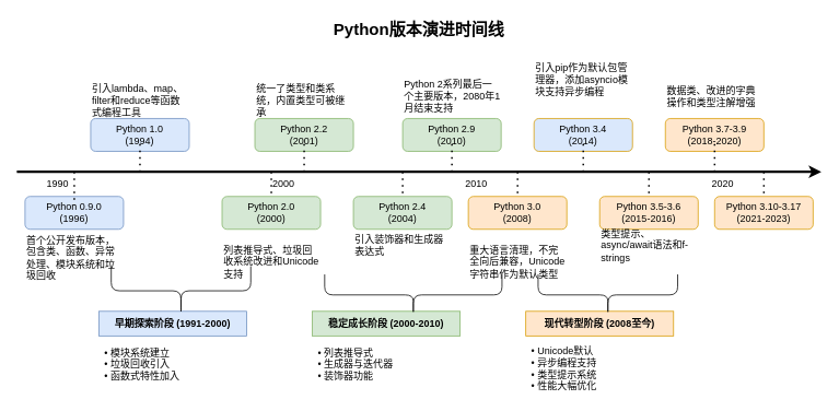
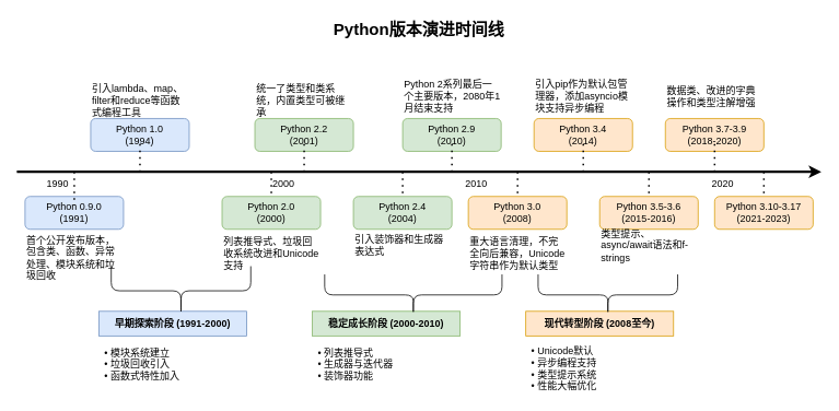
  <mxCell id="0" />
  <mxCell id="1" parent="0" />
  <mxCell id="2" value="Python版本演进时间线" style="text;html=1;strokeColor=none;fillColor=none;align=center;verticalAlign=middle;whiteSpace=wrap;rounded=0;fontSize=20;fontStyle=1" parent="1" vertex="1"><mxGeometry x="355" y="20" width="310" height="30" as="geometry" /></mxCell>
  <mxCell id="3" value="" style="endArrow=classic;html=1;strokeWidth=3;" parent="1" edge="1"><mxGeometry width="50" height="50" relative="1" as="geometry"><mxPoint x="20" y="209" as="sourcePoint" /><mxPoint x="1000" y="209" as="targetPoint" /></mxGeometry></mxCell>
- <mxCell id="4" value="Python 0.9.0&lt;br&gt;(1996)" style="rounded=1;whiteSpace=wrap;html=1;fillColor=#dae8fc;strokeColor=#6c8ebf;" parent="1" vertex="1"><mxGeometry x="30" y="239" width="120" height="40" as="geometry" /></mxCell>
+ <mxCell id="4" value="Python 0.9.0&lt;br&gt;(1991)" style="rounded=1;whiteSpace=wrap;html=1;fillColor=#dae8fc;strokeColor=#6c8ebf;" parent="1" vertex="1"><mxGeometry x="30" y="239" width="120" height="40" as="geometry" /></mxCell>
  <mxCell id="5" value="Python 1.0&lt;br&gt;(1994)" style="rounded=1;whiteSpace=wrap;html=1;fillColor=#dae8fc;strokeColor=#6c8ebf;" parent="1" vertex="1"><mxGeometry x="110" y="144" width="120" height="40" as="geometry" /></mxCell>
  <mxCell id="6" value="首个公开发布版本，包含类、函数、异常处理、模块系统和垃圾回收" style="text;html=1;strokeColor=none;fillColor=none;align=left;verticalAlign=middle;whiteSpace=wrap;rounded=0;" parent="1" vertex="1"><mxGeometry x="30" y="279" width="120" height="70" as="geometry" /></mxCell>
  <mxCell id="7" value="引入lambda、map、filter和reduce等函数式编程工具" style="text;html=1;strokeColor=none;fillColor=none;align=left;verticalAlign=middle;whiteSpace=wrap;rounded=0;" parent="1" vertex="1"><mxGeometry x="110" y="102" width="120" height="40" as="geometry" /></mxCell>
  <mxCell id="8" value="Python 2.0&lt;br&gt;(2000)" style="rounded=1;whiteSpace=wrap;html=1;fillColor=#d5e8d4;strokeColor=#82b366;" parent="1" vertex="1"><mxGeometry x="270" y="239" width="120" height="40" as="geometry" /></mxCell>
- <mxCell id="9" value="列表推导式、垃圾回收系统改进和Unicode支持" style="text;html=1;strokeColor=none;fillColor=none;align=left;verticalAlign=middle;whiteSpace=wrap;rounded=0;" parent="1" vertex="1"><mxGeometry x="270" y="289" width="120" height="60" as="geometry" /></mxCell>
+ <mxCell id="9" value="列表推导式、垃圾回收系统改进和Unicode支持" style="text;html=1;strokeColor=none;fillColor=none;align=left;verticalAlign=middle;whiteSpace=wrap;rounded=0;" parent="1" vertex="1"><mxGeometry x="270" y="279" width="120" height="60" as="geometry" /></mxCell>
  <mxCell id="10" value="Python 2.2&lt;br&gt;(2001)" style="rounded=1;whiteSpace=wrap;html=1;fillColor=#d5e8d4;strokeColor=#82b366;" parent="1" vertex="1"><mxGeometry x="310" y="144" width="120" height="40" as="geometry" /></mxCell>
  <mxCell id="11" value="统一了类型和类系统，内置类型可被继承" style="text;html=1;strokeColor=none;fillColor=none;align=left;verticalAlign=middle;whiteSpace=wrap;rounded=0;" parent="1" vertex="1"><mxGeometry x="310" y="102" width="120" height="40" as="geometry" /></mxCell>
  <mxCell id="12" value="Python 2.4&lt;br&gt;(2004)" style="rounded=1;whiteSpace=wrap;html=1;fillColor=#d5e8d4;strokeColor=#82b366;" parent="1" vertex="1"><mxGeometry x="430" y="239" width="120" height="40" as="geometry" /></mxCell>
  <mxCell id="13" value="引入装饰器和生成器表达式" style="text;html=1;strokeColor=none;fillColor=none;align=left;verticalAlign=middle;whiteSpace=wrap;rounded=0;" parent="1" vertex="1"><mxGeometry x="430" y="279" width="120" height="40" as="geometry" /></mxCell>
  <mxCell id="14" value="Python 2.9&lt;br&gt;(2010)" style="rounded=1;whiteSpace=wrap;html=1;fillColor=#d5e8d4;strokeColor=#82b366;" parent="1" vertex="1"><mxGeometry x="490" y="144" width="120" height="40" as="geometry" /></mxCell>
  <mxCell id="15" value="Python 2系列最后一个主要版本，2080年1月结束支持" style="text;html=1;strokeColor=none;fillColor=none;align=left;verticalAlign=middle;whiteSpace=wrap;rounded=0;" parent="1" vertex="1"><mxGeometry x="490" y="92" width="120" height="50" as="geometry" /></mxCell>
  <mxCell id="16" value="Python 3.0&lt;br&gt;(2008)" style="rounded=1;whiteSpace=wrap;html=1;fillColor=#ffe6cc;strokeColor=#d79b00;" parent="1" vertex="1"><mxGeometry x="570" y="239" width="120" height="40" as="geometry" /></mxCell>
- <mxCell id="17" value="重大语言清理，不完全向后兼容，Unicode字符串作为默认类型" style="text;html=1;strokeColor=none;fillColor=none;align=left;verticalAlign=middle;whiteSpace=wrap;rounded=0;" parent="1" vertex="1"><mxGeometry x="570" y="289" width="120" height="60" as="geometry" /></mxCell>
- <mxCell id="18" value="Python 3.4&lt;br&gt;(2014)" style="rounded=1;whiteSpace=wrap;html=1;fillColor=#dae8fc;strokeColor=#d79b00;" parent="1" vertex="1"><mxGeometry x="650" y="144" width="120" height="40" as="geometry" /></mxCell>
- <mxCell id="19" value="引入pip作为默认包管理器，添加asyncio模块支持异步编程" style="text;html=1;strokeColor=none;fillColor=none;align=left;verticalAlign=middle;whiteSpace=wrap;rounded=0;" parent="1" vertex="1"><mxGeometry x="650" y="72" width="120" height="50" as="geometry" /></mxCell>
+ <mxCell id="17" value="重大语言清理，不完全向后兼容，Unicode字符串作为默认类型" style="text;html=1;strokeColor=none;fillColor=none;align=left;verticalAlign=middle;whiteSpace=wrap;rounded=0;" parent="1" vertex="1"><mxGeometry x="570" y="279" width="120" height="60" as="geometry" /></mxCell>
+ <mxCell id="18" value="Python 3.4&lt;br&gt;(2014)" style="rounded=1;whiteSpace=wrap;html=1;fillColor=#ffe6cc;strokeColor=#d79b00;" parent="1" vertex="1"><mxGeometry x="650" y="144" width="120" height="40" as="geometry" /></mxCell>
+ <mxCell id="19" value="引入pip作为默认包管理器，添加asyncio模块支持异步编程" style="text;html=1;strokeColor=none;fillColor=none;align=left;verticalAlign=middle;whiteSpace=wrap;rounded=0;" parent="1" vertex="1"><mxGeometry x="650" y="92" width="120" height="50" as="geometry" /></mxCell>
  <mxCell id="20" value="Python 3.5-3.6&lt;br&gt;(2015-2016)" style="rounded=1;whiteSpace=wrap;html=1;fillColor=#ffe6cc;strokeColor=#d79b00;" parent="1" vertex="1"><mxGeometry x="730" y="239" width="120" height="40" as="geometry" /></mxCell>
  <mxCell id="21" value="类型提示、async/await语法和f-strings" style="text;html=1;strokeColor=none;fillColor=none;align=left;verticalAlign=middle;whiteSpace=wrap;rounded=0;" parent="1" vertex="1"><mxGeometry x="730" y="279" width="120" height="40" as="geometry" /></mxCell>
  <mxCell id="22" value="Python 3.7-3.9&lt;br&gt;(2018-2020)" style="rounded=1;whiteSpace=wrap;html=1;fillColor=#ffe6cc;strokeColor=#d79b00;" parent="1" vertex="1"><mxGeometry x="810" y="144" width="120" height="40" as="geometry" /></mxCell>
  <mxCell id="23" value="数据类、改进的字典操作和类型注解增强" style="text;html=1;strokeColor=none;fillColor=none;align=left;verticalAlign=middle;whiteSpace=wrap;rounded=0;" parent="1" vertex="1"><mxGeometry x="810" y="92" width="120" height="50" as="geometry" /></mxCell>
  <mxCell id="24" value="Python 3.10-3.17&lt;br&gt;(2021-2023)" style="rounded=1;whiteSpace=wrap;html=1;fillColor=#ffe6cc;strokeColor=#d79b00;" parent="1" vertex="1"><mxGeometry x="870" y="239" width="120" height="40" as="geometry" /></mxCell>
  <mxCell id="25" value="" style="endArrow=none;dashed=1;html=1;dashPattern=1 3;strokeWidth=2;" parent="1" edge="1"><mxGeometry width="50" height="50" relative="1" as="geometry"><mxPoint x="90" y="209" as="sourcePoint" /><mxPoint x="90" y="250" as="targetPoint" /></mxGeometry></mxCell>
  <mxCell id="26" value="" style="endArrow=none;dashed=1;html=1;dashPattern=1 3;strokeWidth=2;entryX=0.5;entryY=1;entryDx=0;entryDy=0;" parent="1" edge="1"><mxGeometry width="50" height="50" relative="1" as="geometry"><mxPoint x="170" y="209" as="sourcePoint" /><mxPoint x="170" y="169" as="targetPoint" /></mxGeometry></mxCell>
  <mxCell id="27" value="" style="endArrow=none;dashed=1;html=1;dashPattern=1 3;strokeWidth=2;entryX=0.5;entryY=1;entryDx=0;entryDy=0;" parent="1" edge="1"><mxGeometry width="50" height="50" relative="1" as="geometry"><mxPoint x="330" y="209" as="sourcePoint" /><mxPoint x="330" y="239" as="targetPoint" /></mxGeometry></mxCell>
  <mxCell id="28" value="" style="endArrow=none;dashed=1;html=1;dashPattern=1 3;strokeWidth=2;entryX=0.5;entryY=1;entryDx=0;entryDy=0;" parent="1" edge="1"><mxGeometry width="50" height="50" relative="1" as="geometry"><mxPoint x="370" y="209" as="sourcePoint" /><mxPoint x="370" y="169" as="targetPoint" /></mxGeometry></mxCell>
  <mxCell id="29" value="" style="endArrow=none;dashed=1;html=1;dashPattern=1 3;strokeWidth=2;entryX=0.5;entryY=1;entryDx=0;entryDy=0;" parent="1" edge="1"><mxGeometry width="50" height="50" relative="1" as="geometry"><mxPoint x="490" y="209" as="sourcePoint" /><mxPoint x="490" y="239" as="targetPoint" /></mxGeometry></mxCell>
  <mxCell id="30" value="" style="endArrow=none;dashed=1;html=1;dashPattern=1 3;strokeWidth=2;entryX=0.5;entryY=1;entryDx=0;entryDy=0;" parent="1" edge="1"><mxGeometry width="50" height="50" relative="1" as="geometry"><mxPoint x="550" y="209" as="sourcePoint" /><mxPoint x="550" y="169" as="targetPoint" /></mxGeometry></mxCell>
  <mxCell id="31" value="" style="endArrow=none;dashed=1;html=1;dashPattern=1 3;strokeWidth=2;entryX=0.5;entryY=1;entryDx=0;entryDy=0;" parent="1" edge="1"><mxGeometry width="50" height="50" relative="1" as="geometry"><mxPoint x="630" y="209" as="sourcePoint" /><mxPoint x="630" y="239" as="targetPoint" /></mxGeometry></mxCell>
  <mxCell id="32" value="" style="endArrow=none;dashed=1;html=1;dashPattern=1 3;strokeWidth=2;entryX=0.5;entryY=1;entryDx=0;entryDy=0;" parent="1" edge="1"><mxGeometry width="50" height="50" relative="1" as="geometry"><mxPoint x="710" y="209" as="sourcePoint" /><mxPoint x="710" y="169" as="targetPoint" /></mxGeometry></mxCell>
  <mxCell id="33" value="" style="endArrow=none;dashed=1;html=1;dashPattern=1 3;strokeWidth=2;entryX=0.5;entryY=1;entryDx=0;entryDy=0;" parent="1" edge="1"><mxGeometry width="50" height="50" relative="1" as="geometry"><mxPoint x="790" y="209" as="sourcePoint" /><mxPoint x="790" y="239" as="targetPoint" /></mxGeometry></mxCell>
  <mxCell id="34" value="" style="endArrow=none;dashed=1;html=1;dashPattern=1 3;strokeWidth=2;entryX=0.5;entryY=1;entryDx=0;entryDy=0;" parent="1" edge="1"><mxGeometry width="50" height="50" relative="1" as="geometry"><mxPoint x="870" y="209" as="sourcePoint" /><mxPoint x="870" y="169" as="targetPoint" /></mxGeometry></mxCell>
  <mxCell id="35" value="" style="endArrow=none;dashed=1;html=1;dashPattern=1 3;strokeWidth=2;entryX=0.5;entryY=1;entryDx=0;entryDy=0;" parent="1" edge="1"><mxGeometry width="50" height="50" relative="1" as="geometry"><mxPoint x="930" y="209" as="sourcePoint" /><mxPoint x="930" y="239" as="targetPoint" /></mxGeometry></mxCell>
  <mxCell id="36" value="早期探索阶段 (1991-2000)" style="rounded=0;whiteSpace=wrap;html=1;fillColor=#dae8fc;strokeColor=#6c8ebf;fontStyle=1" parent="1" vertex="1"><mxGeometry x="120" y="379" width="180" height="30" as="geometry" /></mxCell>
  <mxCell id="37" value="稳定成长阶段 (2000-2010)" style="rounded=0;whiteSpace=wrap;html=1;fillColor=#d5e8d4;strokeColor=#82b366;fontStyle=1" parent="1" vertex="1"><mxGeometry x="380" y="379" width="180" height="30" as="geometry" /></mxCell>
  <mxCell id="38" value="现代转型阶段 (2008至今)" style="rounded=0;whiteSpace=wrap;html=1;fillColor=#ffe6cc;strokeColor=#d79b00;fontStyle=1" parent="1" vertex="1"><mxGeometry x="640" y="379" width="180" height="30" as="geometry" /></mxCell>
  <mxCell id="39" value="" style="shape=curlyBracket;whiteSpace=wrap;html=1;rounded=1;flipH=1;labelPosition=right;verticalLabelPosition=middle;align=left;verticalAlign=middle;rotation=90;" parent="1" vertex="1"><mxGeometry x="190" y="269" width="60" height="170" as="geometry" /></mxCell>
  <mxCell id="40" value="" style="shape=curlyBracket;whiteSpace=wrap;html=1;rounded=1;flipH=1;labelPosition=right;verticalLabelPosition=middle;align=left;verticalAlign=middle;rotation=90;" parent="1" vertex="1"><mxGeometry x="478" y="251" width="50" height="216" as="geometry" /></mxCell>
  <mxCell id="41" value="" style="shape=curlyBracket;whiteSpace=wrap;html=1;rounded=1;flipH=1;labelPosition=right;verticalLabelPosition=middle;align=left;verticalAlign=middle;rotation=90;" parent="1" vertex="1"><mxGeometry x="715" y="274" width="50" height="170" as="geometry" /></mxCell>
  <mxCell id="42" value="• 模块系统建立&lt;br&gt;• 垃圾回收引入&lt;br&gt;• 函数式特性加入" style="text;html=1;strokeColor=none;fillColor=none;align=left;verticalAlign=middle;whiteSpace=wrap;rounded=0;" parent="1" vertex="1"><mxGeometry x="125" y="419" width="170" height="50" as="geometry" /></mxCell>
  <mxCell id="43" value="• 列表推导式&lt;br&gt;• 生成器与迭代器&lt;br&gt;• 装饰器功能" style="text;html=1;strokeColor=none;fillColor=none;align=left;verticalAlign=middle;whiteSpace=wrap;rounded=0;" parent="1" vertex="1"><mxGeometry x="385" y="419" width="170" height="50" as="geometry" /></mxCell>
  <mxCell id="44" value="• Unicode默认&lt;br&gt;• 异步编程支持&lt;br&gt;• 类型提示系统&lt;br&gt;• 性能大幅优化" style="text;html=1;strokeColor=none;fillColor=none;align=left;verticalAlign=middle;whiteSpace=wrap;rounded=0;" parent="1" vertex="1"><mxGeometry x="645" y="419" width="170" height="60" as="geometry" /></mxCell>
  <mxCell id="45" value="1990" style="text;html=1;strokeColor=none;fillColor=none;align=center;verticalAlign=middle;whiteSpace=wrap;rounded=0;" parent="1" vertex="1"><mxGeometry x="40" y="209" width="60" height="30" as="geometry" /></mxCell>
  <mxCell id="46" value="2000" style="text;html=1;strokeColor=none;fillColor=none;align=center;verticalAlign=middle;whiteSpace=wrap;rounded=0;" parent="1" vertex="1"><mxGeometry x="315" y="209" width="60" height="30" as="geometry" /></mxCell>
  <mxCell id="47" value="2010" style="text;html=1;strokeColor=none;fillColor=none;align=center;verticalAlign=middle;whiteSpace=wrap;rounded=0;" parent="1" vertex="1"><mxGeometry x="550" y="209" width="60" height="30" as="geometry" /></mxCell>
  <mxCell id="48" value="2020" style="text;html=1;strokeColor=none;fillColor=none;align=center;verticalAlign=middle;whiteSpace=wrap;rounded=0;" parent="1" vertex="1"><mxGeometry x="850" y="209" width="60" height="30" as="geometry" /></mxCell>
